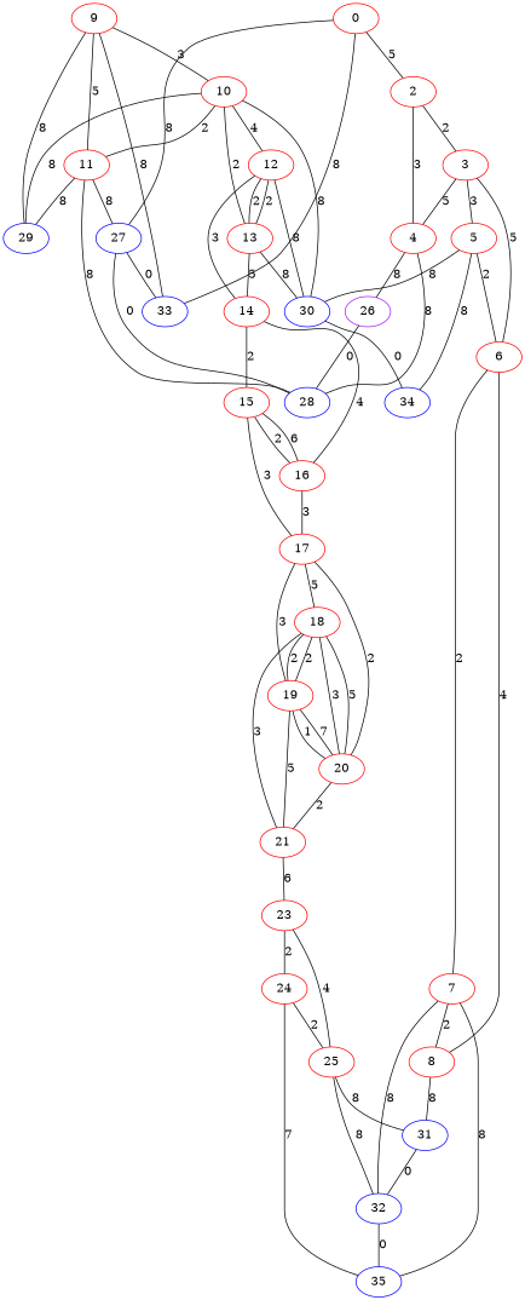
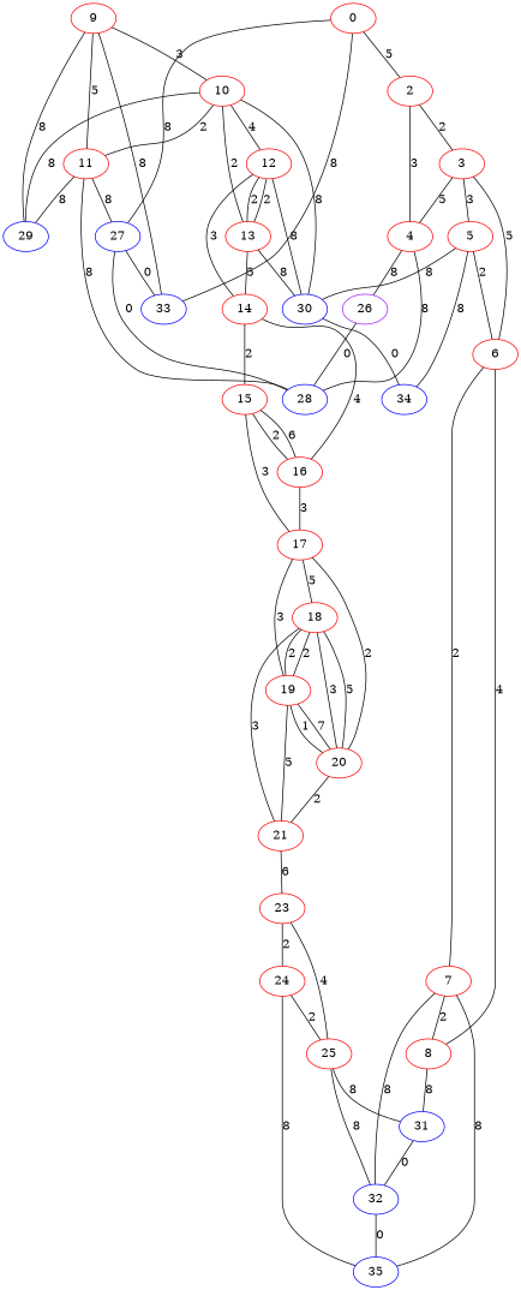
  graph {
    node [color=red weight=1]
    0
    2
    27 [color=blue weight=3]
    33 [color=blue weight=3]
    3
    4
    28 [color=blue weight=3]
    29 [color=blue weight=3]
    5
    6
    26 [color=purple weight=4]
    30 [color=blue weight=3]
    34 [color=blue weight=3]
    7
    8
    32 [color=blue weight=3]
    35 [color=blue weight=3]
    31 [color=blue weight=3]
    9
    10
    11
    12
    13
    14
    15
    16
    17
    18
    19
    20
    21
    23
    24
    25
    0 -- 2 [label=5]
    0 -- 27 [label=8]
    0 -- 33 [label=8]
    2 -- 3 [label=2]
    2 -- 4 [label=3]
    27 -- 33 [label=0]
    27 -- 28 [label=0]
    3 -- 4 [label=5]
    3 -- 5 [label=3]
    3 -- 6 [label=5]
    4 -- 28 [label=8]
    4 -- 26 [label=8]
    5 -- 6 [label=2]
    5 -- 30 [label=8]
    5 -- 34 [label=8]
    6 -- 7 [label=2]
    6 -- 8 [label=4]
    26 -- 28 [label=0]
    30 -- 34 [label=0]
    7 -- 8 [label=2]
    7 -- 32 [label=8]
    7 -- 35 [label=8]
    8 -- 31 [label=8]
    32 -- 35 [label=0]
    31 -- 32 [label=0]
    9 -- 33 [label=8]
    9 -- 29 [label=8]
    9 -- 10 [label=3]
    9 -- 11 [label=5]
    10 -- 29 [label=8]
    10 -- 30 [label=8]
    10 -- 11 [label=2]
    10 -- 12 [label=4]
    10 -- 13 [label=2]
    11 -- 27 [label=8]
    11 -- 28 [label=8]
    11 -- 29 [label=8]
    12 -- 30 [label=8]
    12 -- 13 [label=2]
    12 -- 13 [label=2]
    12 -- 14 [label=3]
    13 -- 30 [label=8]
    13 -- 14 [label=5]
    14 -- 15 [label=2]
    14 -- 16 [label=4]
    15 -- 16 [label=6]
    15 -- 16 [label=2]
    15 -- 17 [label=3]
    16 -- 17 [label=3]
    17 -- 18 [label=5]
    17 -- 19 [label=3]
    17 -- 20 [label=2]
    18 -- 19 [label=2]
    18 -- 19 [label=2]
    18 -- 20 [label=3]
    18 -- 20 [label=5]
    18 -- 21 [label=3]
    19 -- 20 [label=1]
    19 -- 20 [label=7]
    19 -- 21 [label=5]
    20 -- 21 [label=2]
    21 -- 23 [label=6]
    23 -- 24 [label=2]
    23 -- 25 [label=4]
-   24 -- 35 [label=7]
+   24 -- 35 [label=8]
    24 -- 25 [label=2]
    25 -- 32 [label=8]
    25 -- 31 [label=8]
  }
